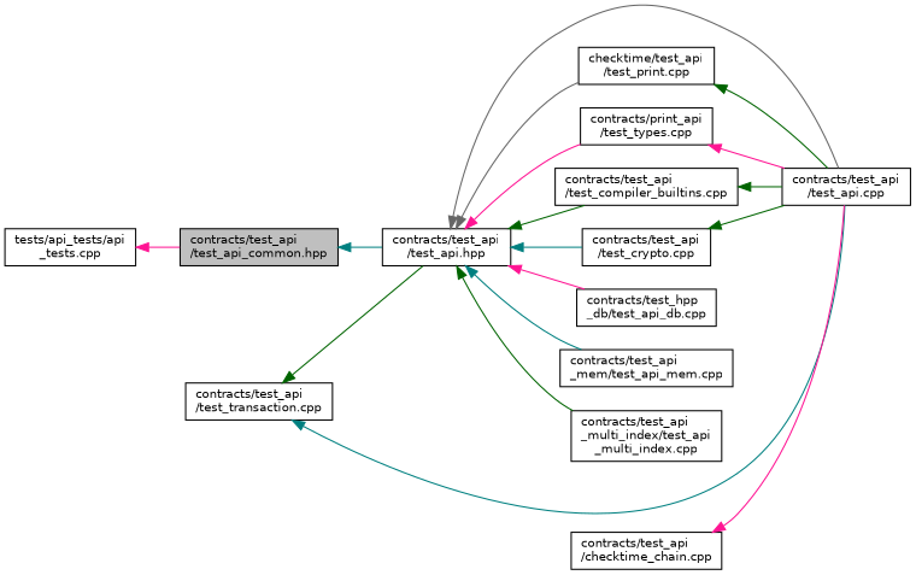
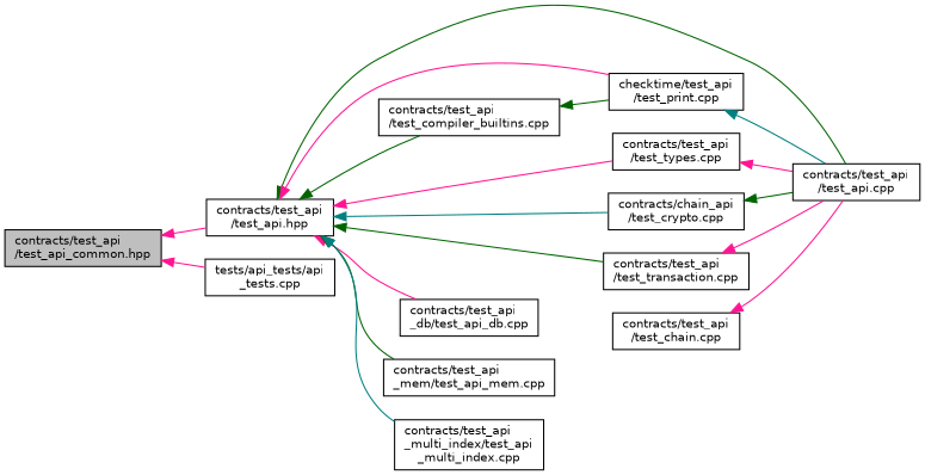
  digraph {
    rankdir=LR
    node [color=black fillcolor=white fontname=Helvetica fontsize=10 shape=record style=filled]
    edge [color=deeppink dir=back fontname=Helvetica fontsize=10 labelfontname=Helvetica labelfontsize=10 style=solid]
    n1 [fillcolor=grey75 fontcolor=black height=0.2 label="contracts/test_api\l/test_api_common.hpp" width=0.4]
    n2 [height=0.2 label="contracts/test_api\l/test_api.hpp" width=0.4]
    n3 [height=0.2 label="tests/api_tests/api\l_tests.cpp" width=0.4]
    n4 [height=0.2 label="contracts/test_api\l/test_api.cpp" width=0.4]
    n5 [height=0.2 label="checktime/test_api\l/test_print.cpp" width=0.4]
-   n6 [height=0.2 label="contracts/print_api\l/test_types.cpp" width=0.4]
+   n6 [height=0.2 label="contracts/test_api\l/test_types.cpp" width=0.4]
    n7 [height=0.2 label="contracts/test_api\l/test_compiler_builtins.cpp" width=0.4]
-   n8 [height=0.2 label="contracts/test_api\l/test_crypto.cpp" width=0.4]
+   n8 [height=0.2 label="contracts/chain_api\l/test_crypto.cpp" width=0.4]
    n9 [height=0.2 label="contracts/test_api\l/test_transaction.cpp" width=0.4]
-   n10 [height=0.2 label="contracts/test_hpp\l_db/test_api_db.cpp" width=0.4]
+   n10 [height=0.2 label="contracts/test_api\l_db/test_api_db.cpp" width=0.4]
    n11 [height=0.2 label="contracts/test_api\l_mem/test_api_mem.cpp" width=0.4]
    n12 [height=0.2 label="contracts/test_api\l_multi_index/test_api\l_multi_index.cpp" width=0.4]
-   n13 [height=0.2 label="contracts/test_api\l/checktime_chain.cpp" width=0.4]
-   n1 -> n2 [color=teal]
-   n3 -> n1
-   n2 -> n4 [color=gray40]
-   n2 -> n5 [color=gray40]
+   n13 [height=0.2 label="contracts/test_api\l/test_chain.cpp" width=0.4]
+   n1 -> n2
+   n1 -> n3
+   n2 -> n4 [color=darkgreen]
+   n2 -> n5
    n2 -> n6
    n2 -> n7 [color=darkgreen]
    n2 -> n8 [color=teal]
-   n9 -> n2 [color=darkgreen]
+   n2 -> n9 [color=darkgreen]
    n2 -> n10
-   n2 -> n11 [color=teal]
-   n2 -> n12 [color=darkgreen]
-   n5 -> n4 [color=darkgreen]
+   n2 -> n11 [color=darkgreen]
+   n2 -> n12 [color=teal]
+   n5 -> n4 [color=teal]
    n6 -> n4
-   n7 -> n4 [color=darkgreen]
+   n7 -> n5 [color=darkgreen]
    n8 -> n4 [color=darkgreen]
-   n9 -> n4 [color=teal]
+   n9 -> n4
    n13 -> n4
  }
